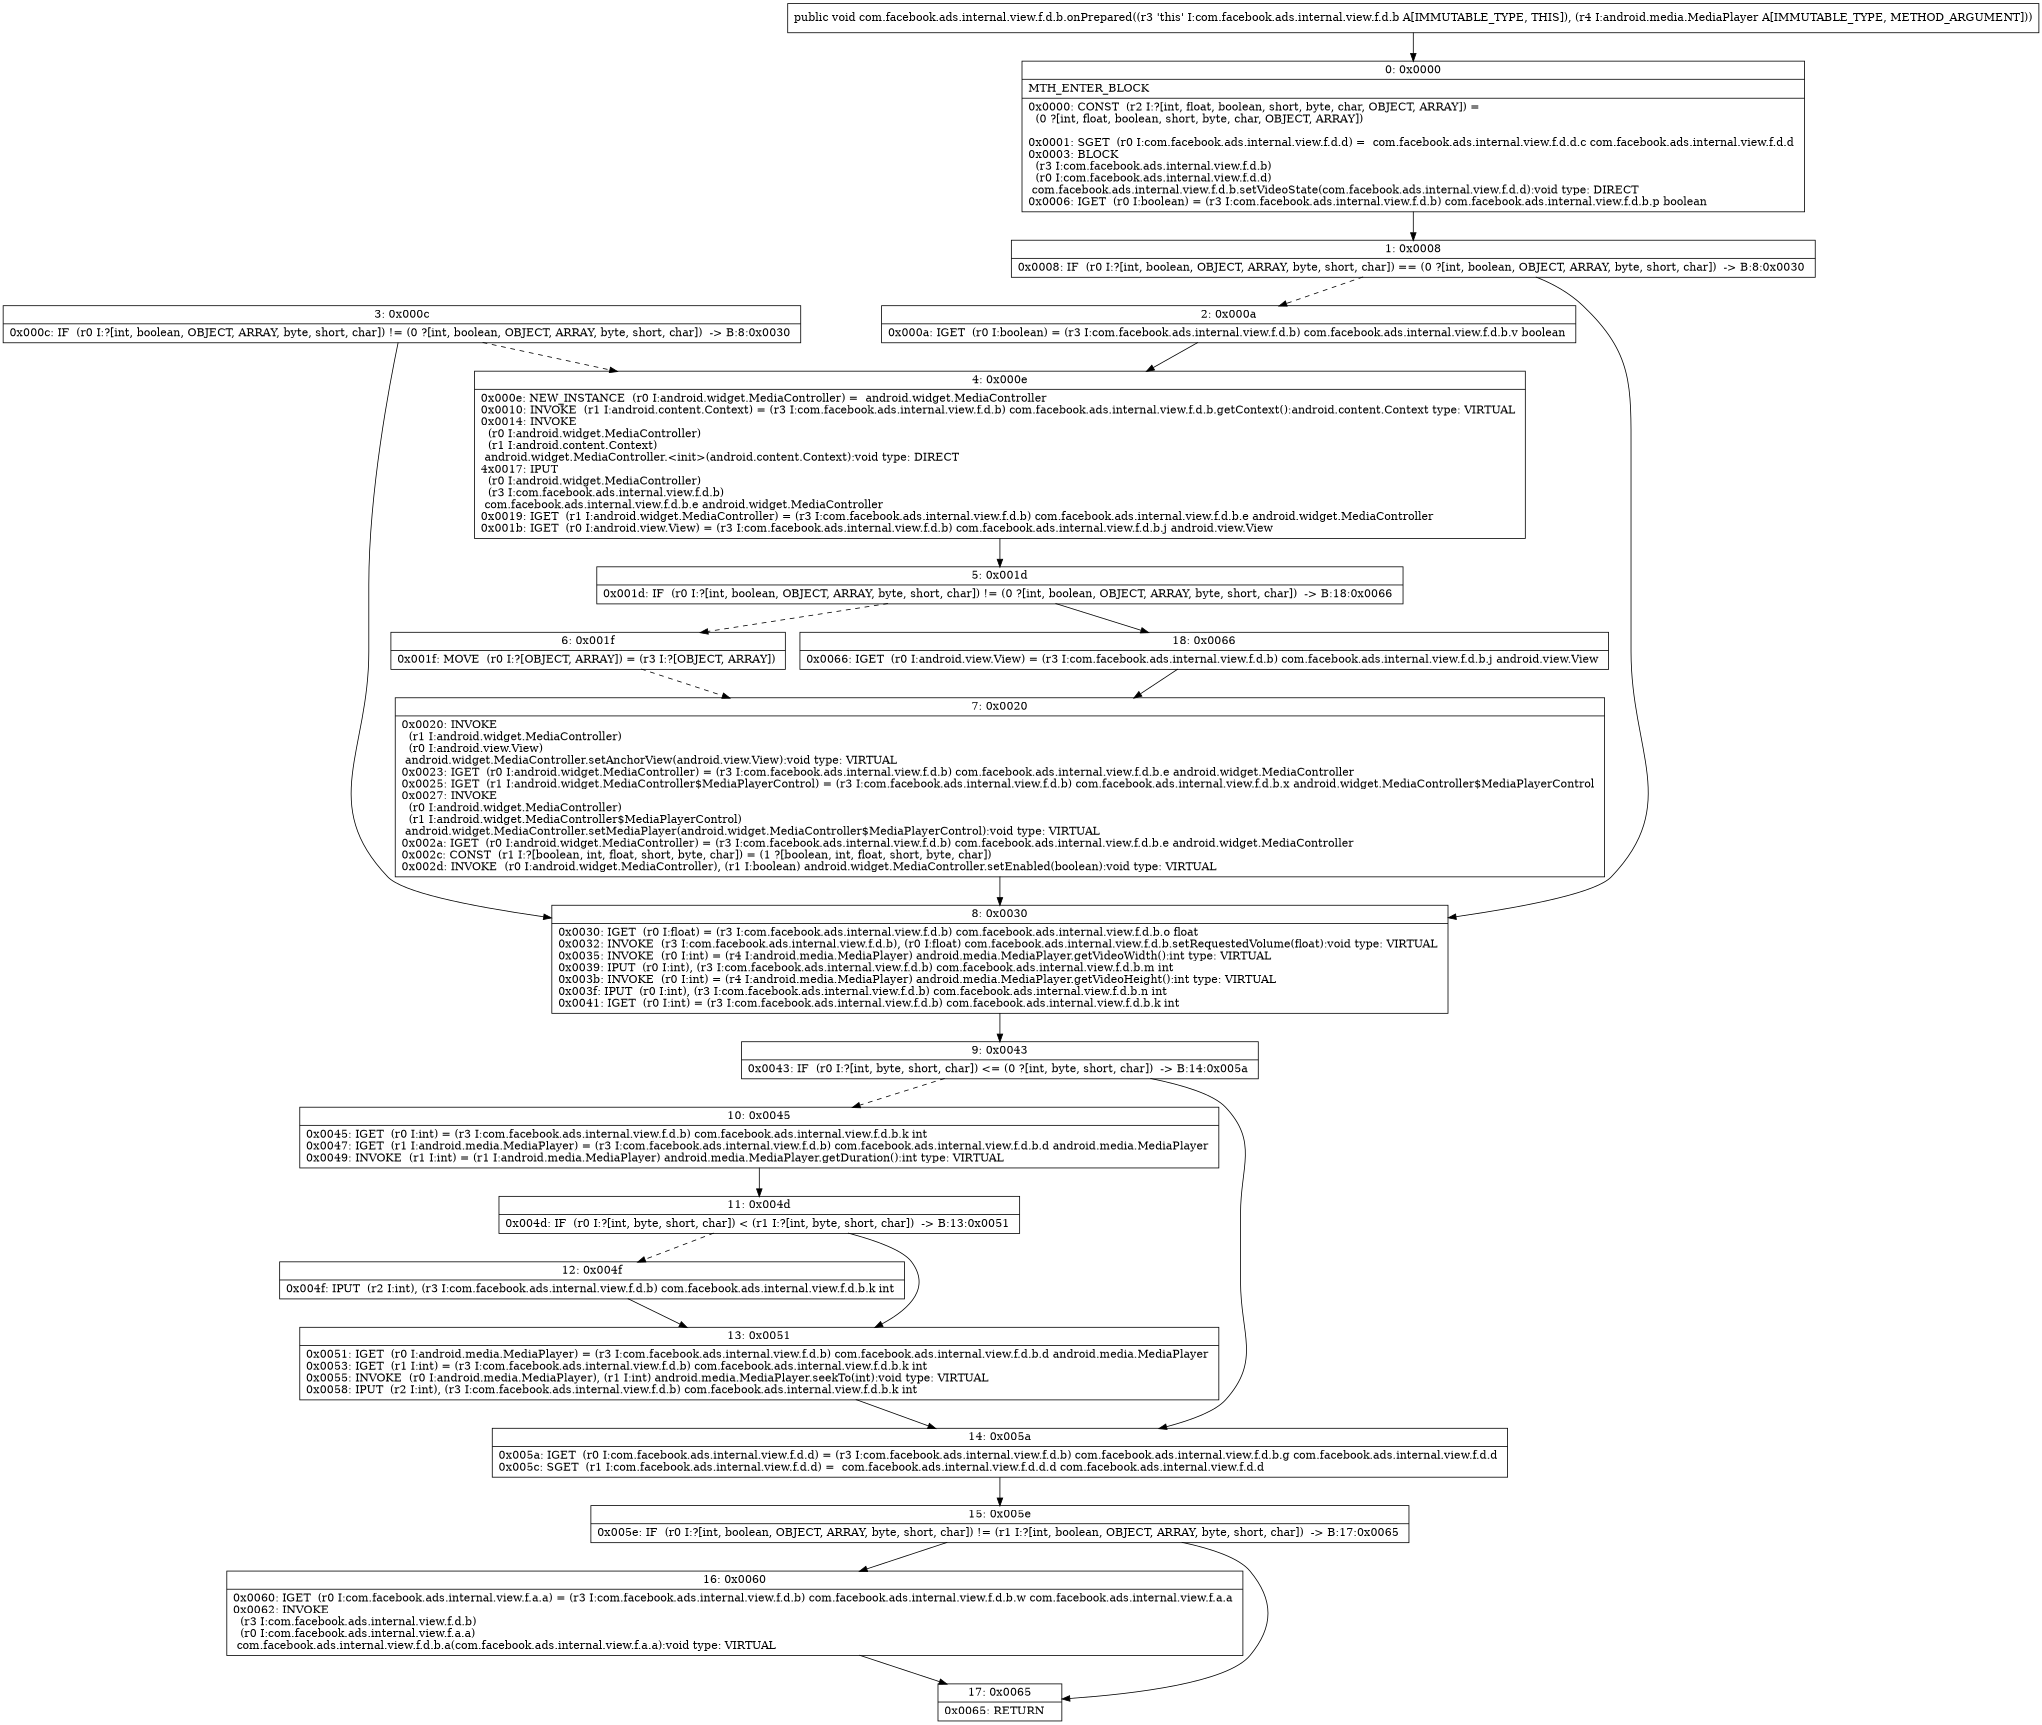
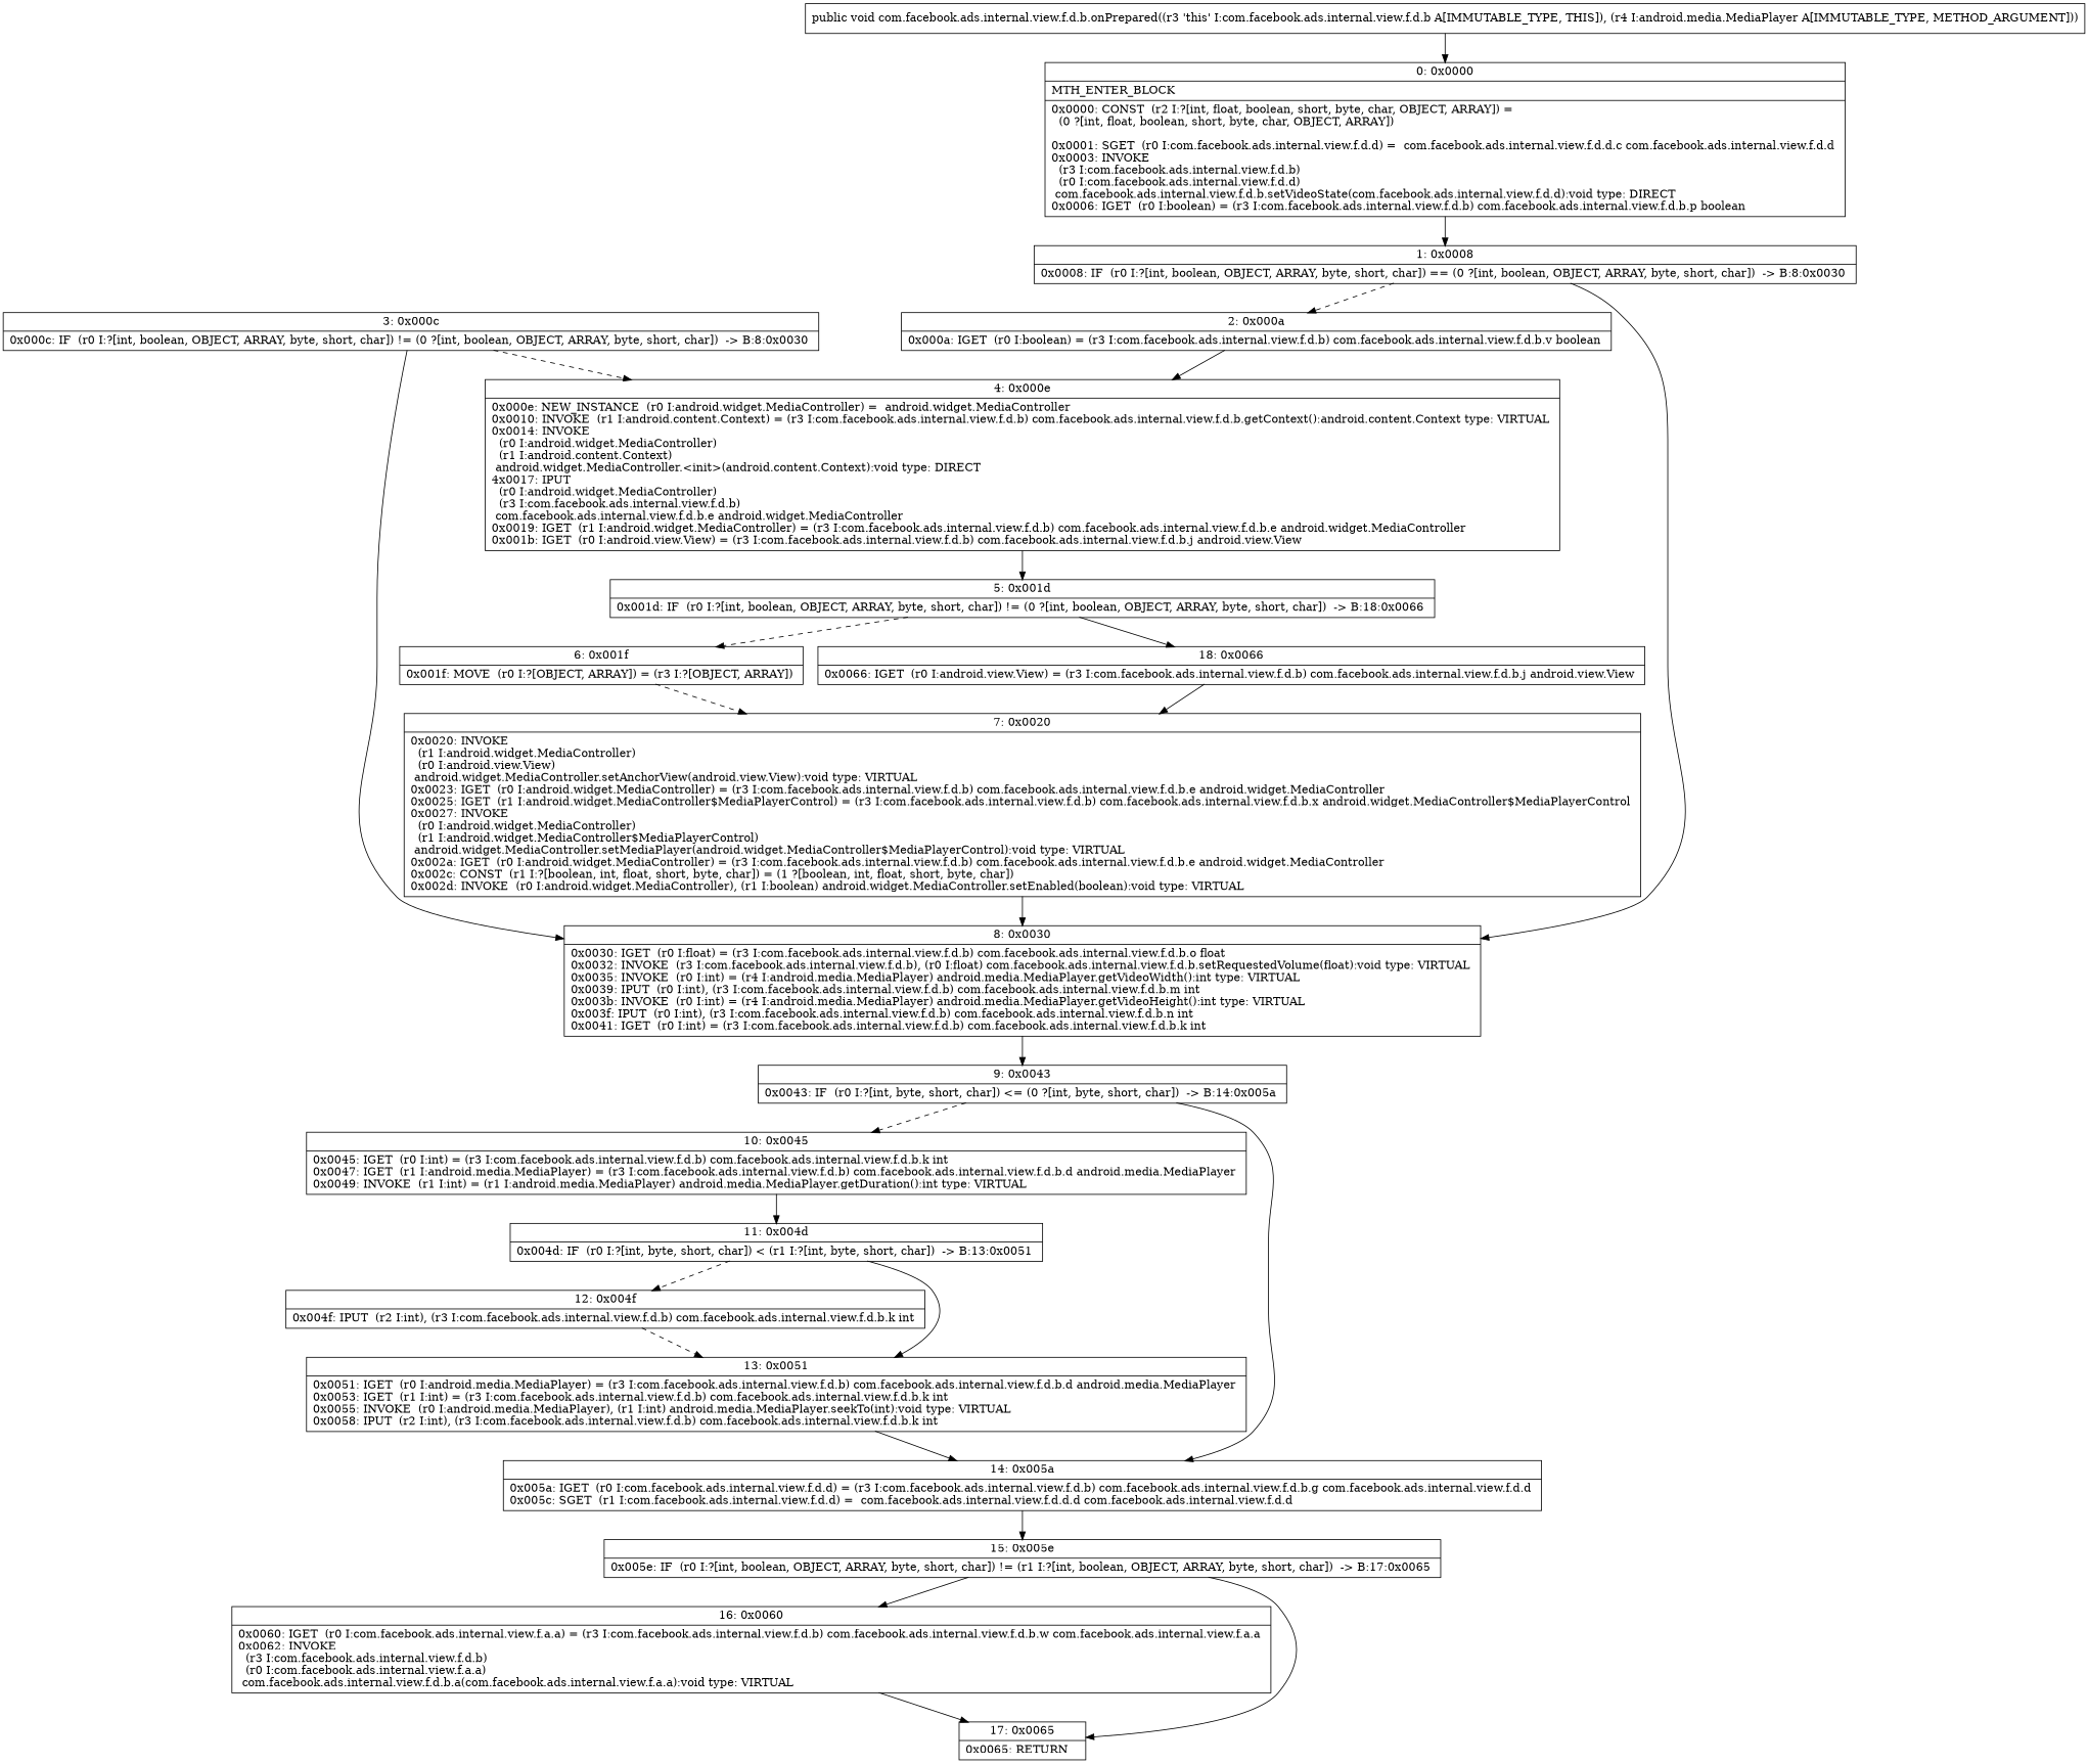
  digraph {
    node [shape=record]
-   n1 [label="{0\:\ 0x0000|MTH_ENTER_BLOCK\l|0x0000: CONST  (r2 I:?[int, float, boolean, short, byte, char, OBJECT, ARRAY]) = \l  (0 ?[int, float, boolean, short, byte, char, OBJECT, ARRAY])\l \l0x0001: SGET  (r0 I:com.facebook.ads.internal.view.f.d.d) =  com.facebook.ads.internal.view.f.d.d.c com.facebook.ads.internal.view.f.d.d \l0x0003: BLOCK  \l  (r3 I:com.facebook.ads.internal.view.f.d.b)\l  (r0 I:com.facebook.ads.internal.view.f.d.d)\l com.facebook.ads.internal.view.f.d.b.setVideoState(com.facebook.ads.internal.view.f.d.d):void type: DIRECT \l0x0006: IGET  (r0 I:boolean) = (r3 I:com.facebook.ads.internal.view.f.d.b) com.facebook.ads.internal.view.f.d.b.p boolean \l}"]
+   n1 [label="{0\:\ 0x0000|MTH_ENTER_BLOCK\l|0x0000: CONST  (r2 I:?[int, float, boolean, short, byte, char, OBJECT, ARRAY]) = \l  (0 ?[int, float, boolean, short, byte, char, OBJECT, ARRAY])\l \l0x0001: SGET  (r0 I:com.facebook.ads.internal.view.f.d.d) =  com.facebook.ads.internal.view.f.d.d.c com.facebook.ads.internal.view.f.d.d \l0x0003: INVOKE  \l  (r3 I:com.facebook.ads.internal.view.f.d.b)\l  (r0 I:com.facebook.ads.internal.view.f.d.d)\l com.facebook.ads.internal.view.f.d.b.setVideoState(com.facebook.ads.internal.view.f.d.d):void type: DIRECT \l0x0006: IGET  (r0 I:boolean) = (r3 I:com.facebook.ads.internal.view.f.d.b) com.facebook.ads.internal.view.f.d.b.p boolean \l}"]
    n2 [label="{1\:\ 0x0008|0x0008: IF  (r0 I:?[int, boolean, OBJECT, ARRAY, byte, short, char]) == (0 ?[int, boolean, OBJECT, ARRAY, byte, short, char])  \-\> B:8:0x0030 \l}"]
    n3 [label="{2\:\ 0x000a|0x000a: IGET  (r0 I:boolean) = (r3 I:com.facebook.ads.internal.view.f.d.b) com.facebook.ads.internal.view.f.d.b.v boolean \l}"]
    n4 [label="{8\:\ 0x0030|0x0030: IGET  (r0 I:float) = (r3 I:com.facebook.ads.internal.view.f.d.b) com.facebook.ads.internal.view.f.d.b.o float \l0x0032: INVOKE  (r3 I:com.facebook.ads.internal.view.f.d.b), (r0 I:float) com.facebook.ads.internal.view.f.d.b.setRequestedVolume(float):void type: VIRTUAL \l0x0035: INVOKE  (r0 I:int) = (r4 I:android.media.MediaPlayer) android.media.MediaPlayer.getVideoWidth():int type: VIRTUAL \l0x0039: IPUT  (r0 I:int), (r3 I:com.facebook.ads.internal.view.f.d.b) com.facebook.ads.internal.view.f.d.b.m int \l0x003b: INVOKE  (r0 I:int) = (r4 I:android.media.MediaPlayer) android.media.MediaPlayer.getVideoHeight():int type: VIRTUAL \l0x003f: IPUT  (r0 I:int), (r3 I:com.facebook.ads.internal.view.f.d.b) com.facebook.ads.internal.view.f.d.b.n int \l0x0041: IGET  (r0 I:int) = (r3 I:com.facebook.ads.internal.view.f.d.b) com.facebook.ads.internal.view.f.d.b.k int \l}"]
    n5 [label="{4\:\ 0x000e|0x000e: NEW_INSTANCE  (r0 I:android.widget.MediaController) =  android.widget.MediaController \l0x0010: INVOKE  (r1 I:android.content.Context) = (r3 I:com.facebook.ads.internal.view.f.d.b) com.facebook.ads.internal.view.f.d.b.getContext():android.content.Context type: VIRTUAL \l0x0014: INVOKE  \l  (r0 I:android.widget.MediaController)\l  (r1 I:android.content.Context)\l android.widget.MediaController.\<init\>(android.content.Context):void type: DIRECT \l4x0017: IPUT  \l  (r0 I:android.widget.MediaController)\l  (r3 I:com.facebook.ads.internal.view.f.d.b)\l com.facebook.ads.internal.view.f.d.b.e android.widget.MediaController \l0x0019: IGET  (r1 I:android.widget.MediaController) = (r3 I:com.facebook.ads.internal.view.f.d.b) com.facebook.ads.internal.view.f.d.b.e android.widget.MediaController \l0x001b: IGET  (r0 I:android.view.View) = (r3 I:com.facebook.ads.internal.view.f.d.b) com.facebook.ads.internal.view.f.d.b.j android.view.View \l}"]
    n6 [label="{9\:\ 0x0043|0x0043: IF  (r0 I:?[int, byte, short, char]) \<= (0 ?[int, byte, short, char])  \-\> B:14:0x005a \l}"]
    n7 [label="{3\:\ 0x000c|0x000c: IF  (r0 I:?[int, boolean, OBJECT, ARRAY, byte, short, char]) != (0 ?[int, boolean, OBJECT, ARRAY, byte, short, char])  \-\> B:8:0x0030 \l}"]
    n8 [label="{5\:\ 0x001d|0x001d: IF  (r0 I:?[int, boolean, OBJECT, ARRAY, byte, short, char]) != (0 ?[int, boolean, OBJECT, ARRAY, byte, short, char])  \-\> B:18:0x0066 \l}"]
    n9 [label="{6\:\ 0x001f|0x001f: MOVE  (r0 I:?[OBJECT, ARRAY]) = (r3 I:?[OBJECT, ARRAY]) \l}"]
    n10 [label="{18\:\ 0x0066|0x0066: IGET  (r0 I:android.view.View) = (r3 I:com.facebook.ads.internal.view.f.d.b) com.facebook.ads.internal.view.f.d.b.j android.view.View \l}"]
    n11 [label="{7\:\ 0x0020|0x0020: INVOKE  \l  (r1 I:android.widget.MediaController)\l  (r0 I:android.view.View)\l android.widget.MediaController.setAnchorView(android.view.View):void type: VIRTUAL \l0x0023: IGET  (r0 I:android.widget.MediaController) = (r3 I:com.facebook.ads.internal.view.f.d.b) com.facebook.ads.internal.view.f.d.b.e android.widget.MediaController \l0x0025: IGET  (r1 I:android.widget.MediaController$MediaPlayerControl) = (r3 I:com.facebook.ads.internal.view.f.d.b) com.facebook.ads.internal.view.f.d.b.x android.widget.MediaController$MediaPlayerControl \l0x0027: INVOKE  \l  (r0 I:android.widget.MediaController)\l  (r1 I:android.widget.MediaController$MediaPlayerControl)\l android.widget.MediaController.setMediaPlayer(android.widget.MediaController$MediaPlayerControl):void type: VIRTUAL \l0x002a: IGET  (r0 I:android.widget.MediaController) = (r3 I:com.facebook.ads.internal.view.f.d.b) com.facebook.ads.internal.view.f.d.b.e android.widget.MediaController \l0x002c: CONST  (r1 I:?[boolean, int, float, short, byte, char]) = (1 ?[boolean, int, float, short, byte, char]) \l0x002d: INVOKE  (r0 I:android.widget.MediaController), (r1 I:boolean) android.widget.MediaController.setEnabled(boolean):void type: VIRTUAL \l}"]
    n12 [label="{10\:\ 0x0045|0x0045: IGET  (r0 I:int) = (r3 I:com.facebook.ads.internal.view.f.d.b) com.facebook.ads.internal.view.f.d.b.k int \l0x0047: IGET  (r1 I:android.media.MediaPlayer) = (r3 I:com.facebook.ads.internal.view.f.d.b) com.facebook.ads.internal.view.f.d.b.d android.media.MediaPlayer \l0x0049: INVOKE  (r1 I:int) = (r1 I:android.media.MediaPlayer) android.media.MediaPlayer.getDuration():int type: VIRTUAL \l}"]
    n13 [label="{14\:\ 0x005a|0x005a: IGET  (r0 I:com.facebook.ads.internal.view.f.d.d) = (r3 I:com.facebook.ads.internal.view.f.d.b) com.facebook.ads.internal.view.f.d.b.g com.facebook.ads.internal.view.f.d.d \l0x005c: SGET  (r1 I:com.facebook.ads.internal.view.f.d.d) =  com.facebook.ads.internal.view.f.d.d.d com.facebook.ads.internal.view.f.d.d \l}"]
    n14 [label="{11\:\ 0x004d|0x004d: IF  (r0 I:?[int, byte, short, char]) \< (r1 I:?[int, byte, short, char])  \-\> B:13:0x0051 \l}"]
    n15 [label="{15\:\ 0x005e|0x005e: IF  (r0 I:?[int, boolean, OBJECT, ARRAY, byte, short, char]) != (r1 I:?[int, boolean, OBJECT, ARRAY, byte, short, char])  \-\> B:17:0x0065 \l}"]
    n16 [label="{12\:\ 0x004f|0x004f: IPUT  (r2 I:int), (r3 I:com.facebook.ads.internal.view.f.d.b) com.facebook.ads.internal.view.f.d.b.k int \l}"]
    n17 [label="{13\:\ 0x0051|0x0051: IGET  (r0 I:android.media.MediaPlayer) = (r3 I:com.facebook.ads.internal.view.f.d.b) com.facebook.ads.internal.view.f.d.b.d android.media.MediaPlayer \l0x0053: IGET  (r1 I:int) = (r3 I:com.facebook.ads.internal.view.f.d.b) com.facebook.ads.internal.view.f.d.b.k int \l0x0055: INVOKE  (r0 I:android.media.MediaPlayer), (r1 I:int) android.media.MediaPlayer.seekTo(int):void type: VIRTUAL \l0x0058: IPUT  (r2 I:int), (r3 I:com.facebook.ads.internal.view.f.d.b) com.facebook.ads.internal.view.f.d.b.k int \l}"]
    n18 [label="{16\:\ 0x0060|0x0060: IGET  (r0 I:com.facebook.ads.internal.view.f.a.a) = (r3 I:com.facebook.ads.internal.view.f.d.b) com.facebook.ads.internal.view.f.d.b.w com.facebook.ads.internal.view.f.a.a \l0x0062: INVOKE  \l  (r3 I:com.facebook.ads.internal.view.f.d.b)\l  (r0 I:com.facebook.ads.internal.view.f.a.a)\l com.facebook.ads.internal.view.f.d.b.a(com.facebook.ads.internal.view.f.a.a):void type: VIRTUAL \l}"]
    n19 [label="{17\:\ 0x0065|0x0065: RETURN   \l}"]
    n20 [label="{public void com.facebook.ads.internal.view.f.d.b.onPrepared((r3 'this' I:com.facebook.ads.internal.view.f.d.b A[IMMUTABLE_TYPE, THIS]), (r4 I:android.media.MediaPlayer A[IMMUTABLE_TYPE, METHOD_ARGUMENT])) }"]
    n1 -> n2
    n2 -> n3 [style=dashed]
    n2 -> n4
    n3 -> n5
    n4 -> n6
    n5 -> n8
    n6 -> n12 [style=dashed]
    n6 -> n13
    n7 -> n4
    n7 -> n5 [style=dashed]
    n8 -> n9 [style=dashed]
    n8 -> n10
    n9 -> n11 [style=dashed]
    n10 -> n11
    n11 -> n4
    n12 -> n14
    n13 -> n15
    n14 -> n16 [style=dashed]
    n14 -> n17
    n15 -> n18 [style=solid]
    n15 -> n19
-   n16 -> n17
+   n16 -> n17 [style=dashed]
    n17 -> n13
    n18 -> n19
    n20 -> n1
  }
